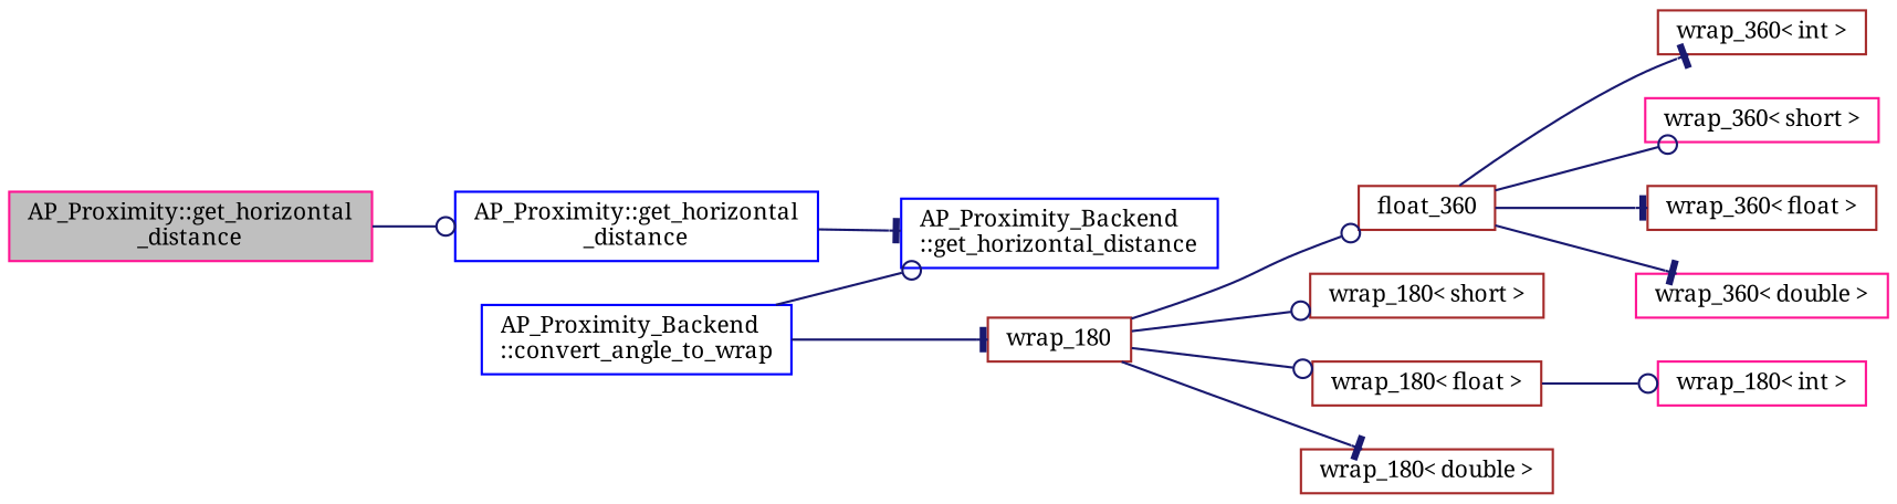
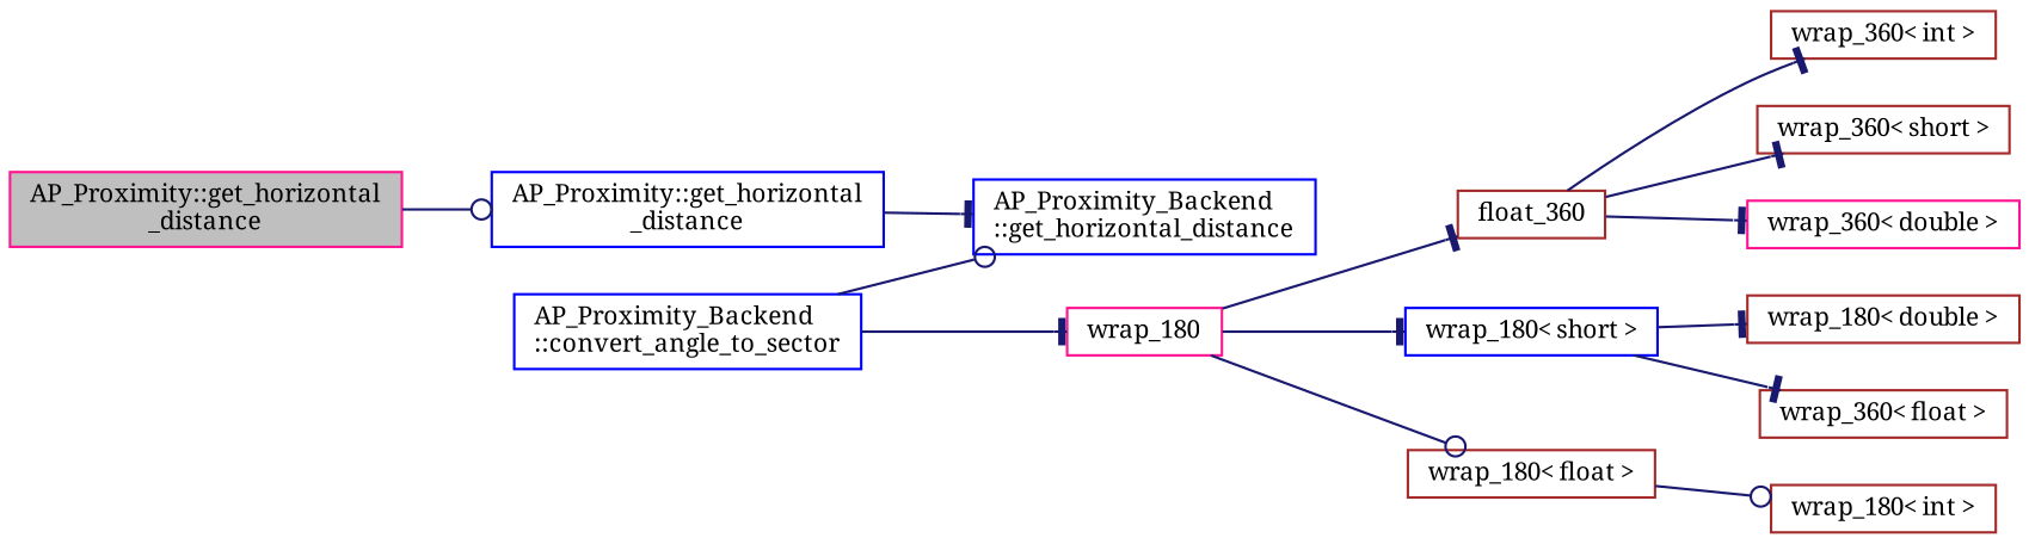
  digraph {
    fontname="Noto Serif"
    rankdir=LR
    node [color=brown fillcolor=white fontname="Noto Serif" fontsize=10 shape=record style=filled]
    edge [arrowhead=tee color=midnightblue fontname="Noto Serif" fontsize=10 labelfontname=Helvetica labelfontsize=10 style=solid]
    n1 [color=deeppink fillcolor=grey75 fontcolor=black height=0.2 label="AP_Proximity::get_horizontal\l_distance" width=0.4]
    n2 [color=blue height=0.2 label="AP_Proximity::get_horizontal\l_distance" width=0.4]
    n3 [color=blue height=0.2 label="AP_Proximity_Backend\l::get_horizontal_distance" width=0.4]
-   n4 [color=blue height=0.2 label="AP_Proximity_Backend\l::convert_angle_to_wrap" width=0.4]
-   n5 [height=0.2 label=wrap_180 width=0.4]
+   n4 [color=blue height=0.2 label="AP_Proximity_Backend\l::convert_angle_to_sector" width=0.4]
+   n5 [color=deeppink height=0.2 label=wrap_180 width=0.4]
    n6 [height=0.2 label=float_360 width=0.4]
-   n7 [height=0.2 label="wrap_180\< short \>" width=0.4]
+   n7 [color=blue height=0.2 label="wrap_180\< short \>" width=0.4]
    n8 [height=0.2 label="wrap_180\< float \>" width=0.4]
    n9 [height=0.2 label="wrap_180\< double \>" width=0.4]
    n10 [height=0.2 label="wrap_360\< int \>" width=0.4]
-   n11 [color=deeppink height=0.2 label="wrap_360\< short \>" width=0.4]
+   n11 [height=0.2 label="wrap_360\< short \>" width=0.4]
    n12 [height=0.2 label="wrap_360\< float \>" width=0.4]
    n13 [color=deeppink height=0.2 label="wrap_360\< double \>" width=0.4]
-   n14 [color=deeppink height=0.2 label="wrap_180\< int \>" width=0.4]
+   n14 [height=0.2 label="wrap_180\< int \>" width=0.4]
    n1 -> n2 [arrowhead=odot]
    n2 -> n3
    n4 -> n3 [arrowhead=odot]
    n4 -> n5
-   n5 -> n6 [arrowhead=odot]
-   n5 -> n7 [arrowhead=odot]
+   n5 -> n6
+   n5 -> n7
    n5 -> n8 [arrowhead=odot]
-   n5 -> n9
+   n7 -> n9
    n6 -> n10
-   n6 -> n11 [arrowhead=odot]
-   n6 -> n12
+   n6 -> n11
+   n7 -> n12
    n6 -> n13
    n8 -> n14 [arrowhead=odot]
  }
